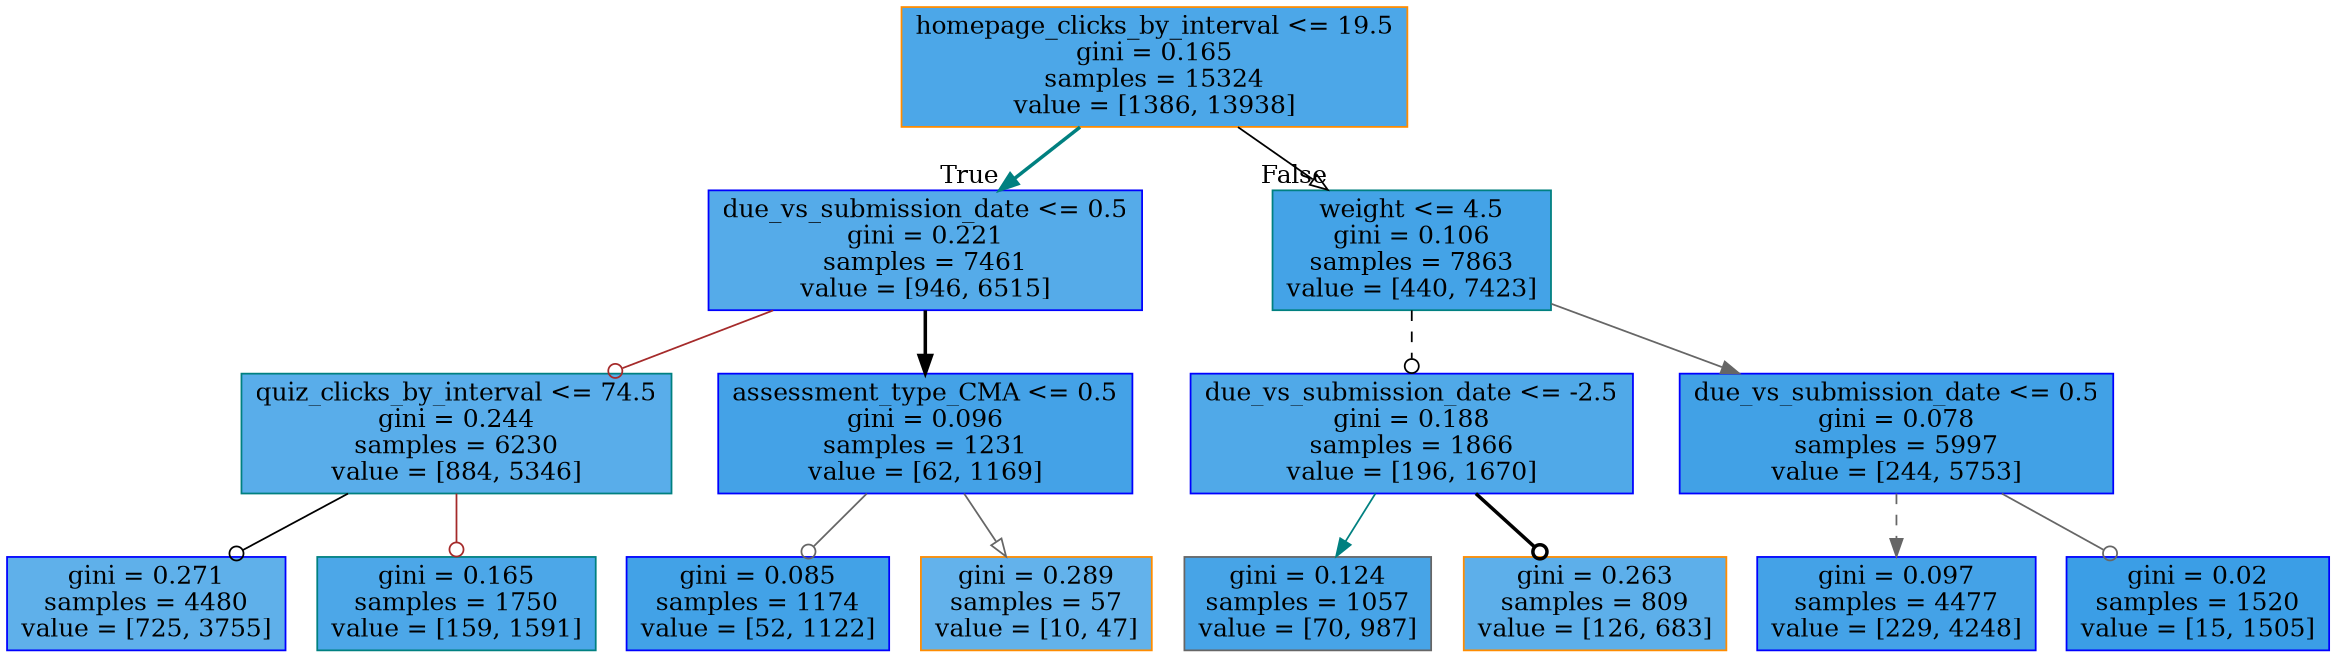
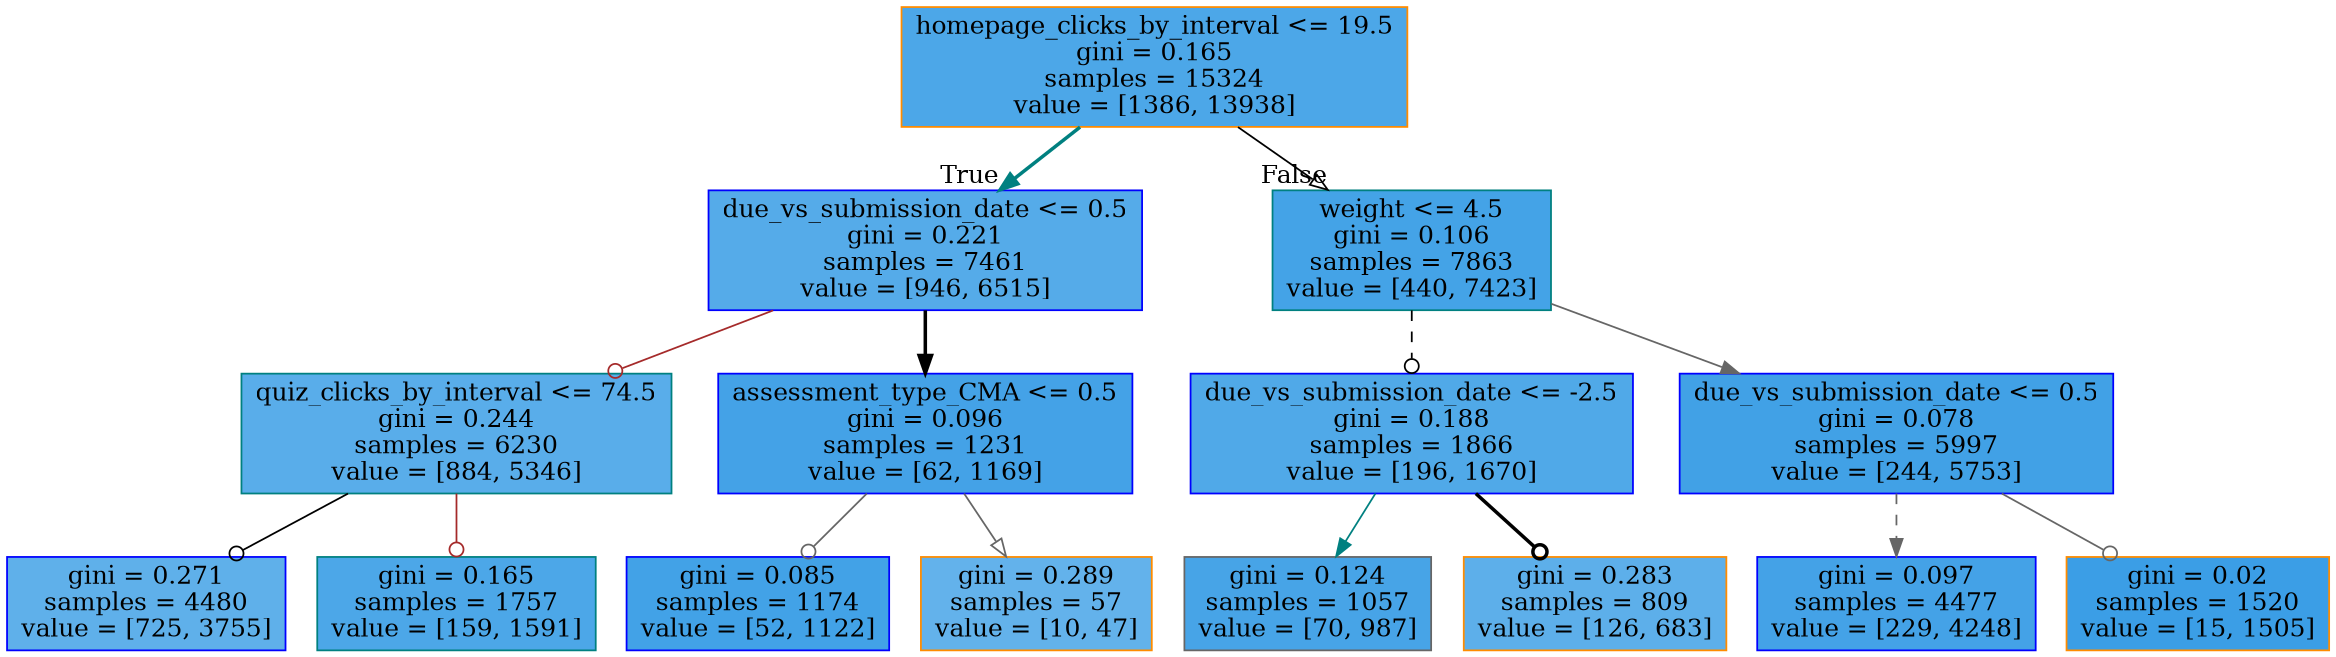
  digraph {
    node [color=blue fillcolor="#399de5e6" shape=box style=filled]
    edge [arrowhead=odot color=black style=solid]
    n1 [color=darkorange label="homepage_clicks_by_interval <= 19.5\ngini = 0.165\nsamples = 15324\nvalue = [1386, 13938]"]
    n2 [fillcolor="#399de5da" label="due_vs_submission_date <= 0.5\ngini = 0.221\nsamples = 7461\nvalue = [946, 6515]"]
    n3 [color=teal fillcolor="#399de5f0" label="weight <= 4.5\ngini = 0.106\nsamples = 7863\nvalue = [440, 7423]"]
    n4 [color=teal fillcolor="#399de5d5" label="quiz_clicks_by_interval <= 74.5\ngini = 0.244\nsamples = 6230\nvalue = [884, 5346]"]
    n5 [fillcolor="#399de5f1" label="assessment_type_CMA <= 0.5\ngini = 0.096\nsamples = 1231\nvalue = [62, 1169]"]
    n6 [fillcolor="#399de5e1" label="due_vs_submission_date <= -2.5\ngini = 0.188\nsamples = 1866\nvalue = [196, 1670]"]
    n7 [fillcolor="#399de5f4" label="due_vs_submission_date <= 0.5\ngini = 0.078\nsamples = 5997\nvalue = [244, 5753]"]
    n8 [fillcolor="#399de5ce" label="gini = 0.271\nsamples = 4480\nvalue = [725, 3755]"]
-   n9 [color=teal label="gini = 0.165\nsamples = 1750\nvalue = [159, 1591]"]
+   n9 [color=teal label="gini = 0.165\nsamples = 1757\nvalue = [159, 1591]"]
    n10 [fillcolor="#399de5f3" label="gini = 0.085\nsamples = 1174\nvalue = [52, 1122]"]
    n11 [color=darkorange fillcolor="#399de5c9" label="gini = 0.289\nsamples = 57\nvalue = [10, 47]"]
    n12 [color=gray40 fillcolor="#399de5ed" label="gini = 0.124\nsamples = 1057\nvalue = [70, 987]"]
-   n13 [color=darkorange fillcolor="#399de5d0" label="gini = 0.263\nsamples = 809\nvalue = [126, 683]"]
+   n13 [color=darkorange fillcolor="#399de5d0" label="gini = 0.283\nsamples = 809\nvalue = [126, 683]"]
    n14 [fillcolor="#399de5f1" label="gini = 0.097\nsamples = 4477\nvalue = [229, 4248]"]
-   n15 [fillcolor="#399de5fc" label="gini = 0.02\nsamples = 1520\nvalue = [15, 1505]"]
+   n15 [color=darkorange fillcolor="#399de5fc" label="gini = 0.02\nsamples = 1520\nvalue = [15, 1505]"]
    n1 -> n2 [arrowhead=normal color=teal headlabel=True labelangle=45 labeldistance=2.5 style=bold]
    n1 -> n3 [arrowhead=onormal headlabel=False labelangle=-45 labeldistance=2.5]
    n2 -> n4 [color=brown]
    n2 -> n5 [arrowhead=normal style=bold]
    n3 -> n6 [style=dashed]
    n3 -> n7 [arrowhead=normal color=gray40]
    n4 -> n8
    n4 -> n9 [color=brown]
    n5 -> n10 [color=gray40]
    n5 -> n11 [arrowhead=onormal color=gray40]
    n6 -> n12 [arrowhead=normal color=teal]
    n6 -> n13 [style=bold]
    n7 -> n14 [arrowhead=normal color=gray40 style=dashed]
    n7 -> n15 [color=gray40]
  }
